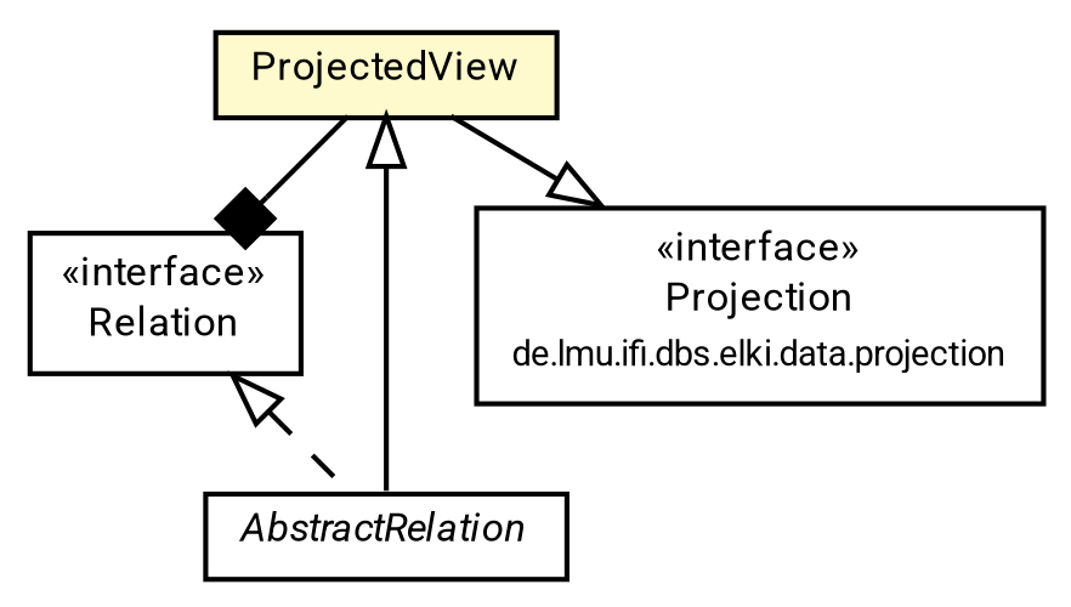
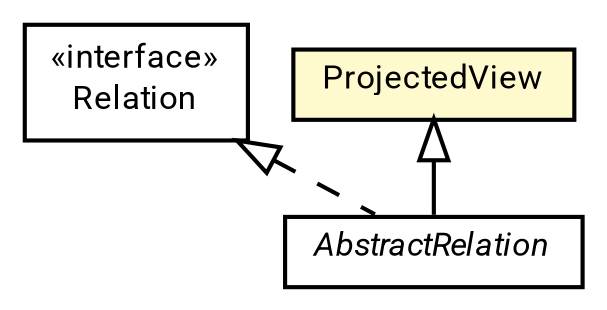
  digraph {
    nodesep=0.15
    rankdir=TB
    ranksep=0.25
    node [fontcolor=black fontname=Roboto fontsize=8 margin=0 shape=plaintext]
    edge [color=black fontname=Roboto fontsize=7 labelfontname=Roboto labelfontsize=7 weight=1]
    n1 [height=0 label=<<table title="de.lmu.ifi.dbs.elki.database.relation.Relation" border="0" cellborder="1" cellspacing="0" cellpadding="2" href="Relation.html" target="_parent"> 		<tr><td><table border="0" cellspacing="0" cellpadding="1"> 		<tr><td align="center" balign="center"> &#171;interface&#187; </td></tr> 		<tr><td align="center" balign="center"> <font face="Roboto">Relation</font> </td></tr> 		</table></td></tr> 		</table>> width=0]
    n2 [height=0 label=<<table title="de.lmu.ifi.dbs.elki.database.relation.AbstractRelation" border="0" cellborder="1" cellspacing="0" cellpadding="2" href="AbstractRelation.html" target="_parent"> 		<tr><td><table border="0" cellspacing="0" cellpadding="1"> 		<tr><td align="center" balign="center"> <font face="Roboto"><i>AbstractRelation</i></font> </td></tr> 		</table></td></tr> 		</table>> width=0]
-   n3 [height=0 label=<<table title="de.lmu.ifi.dbs.elki.data.projection.Projection" border="0" cellborder="1" cellspacing="0" cellpadding="2" href="../../data/projection/Projection.html" target="_parent"> 		<tr><td><table border="0" cellspacing="0" cellpadding="1"> 		<tr><td align="center" balign="center"> &#171;interface&#187; </td></tr> 		<tr><td align="center" balign="center"> <font face="Roboto">Projection</font> </td></tr> 		<tr><td align="center" balign="center"> <font face="Roboto" point-size="7.0">de.lmu.ifi.dbs.elki.data.projection</font> </td></tr> 		</table></td></tr> 		</table>> width=0]
    n4 [height=0 label=<<table title="de.lmu.ifi.dbs.elki.database.relation.ProjectedView" border="0" cellborder="1" cellspacing="0" cellpadding="2" bgcolor="lemonChiffon" href="ProjectedView.html" target="_parent"> 		<tr><td><table border="0" cellspacing="0" cellpadding="1"> 		<tr><td align="center" balign="center"> <font face="Roboto">ProjectedView</font> </td></tr> 		</table></td></tr> 		</table>> width=0]
    n1 -> n2 [arrowtail=empty dir=back style=dashed weight=9]
-   n4 -> n1 [arrowhead=box]
    n4 -> n2 [arrowtail=empty dir=back weight=10]
-   n4 -> n3 [arrowhead=onormal]
  }
